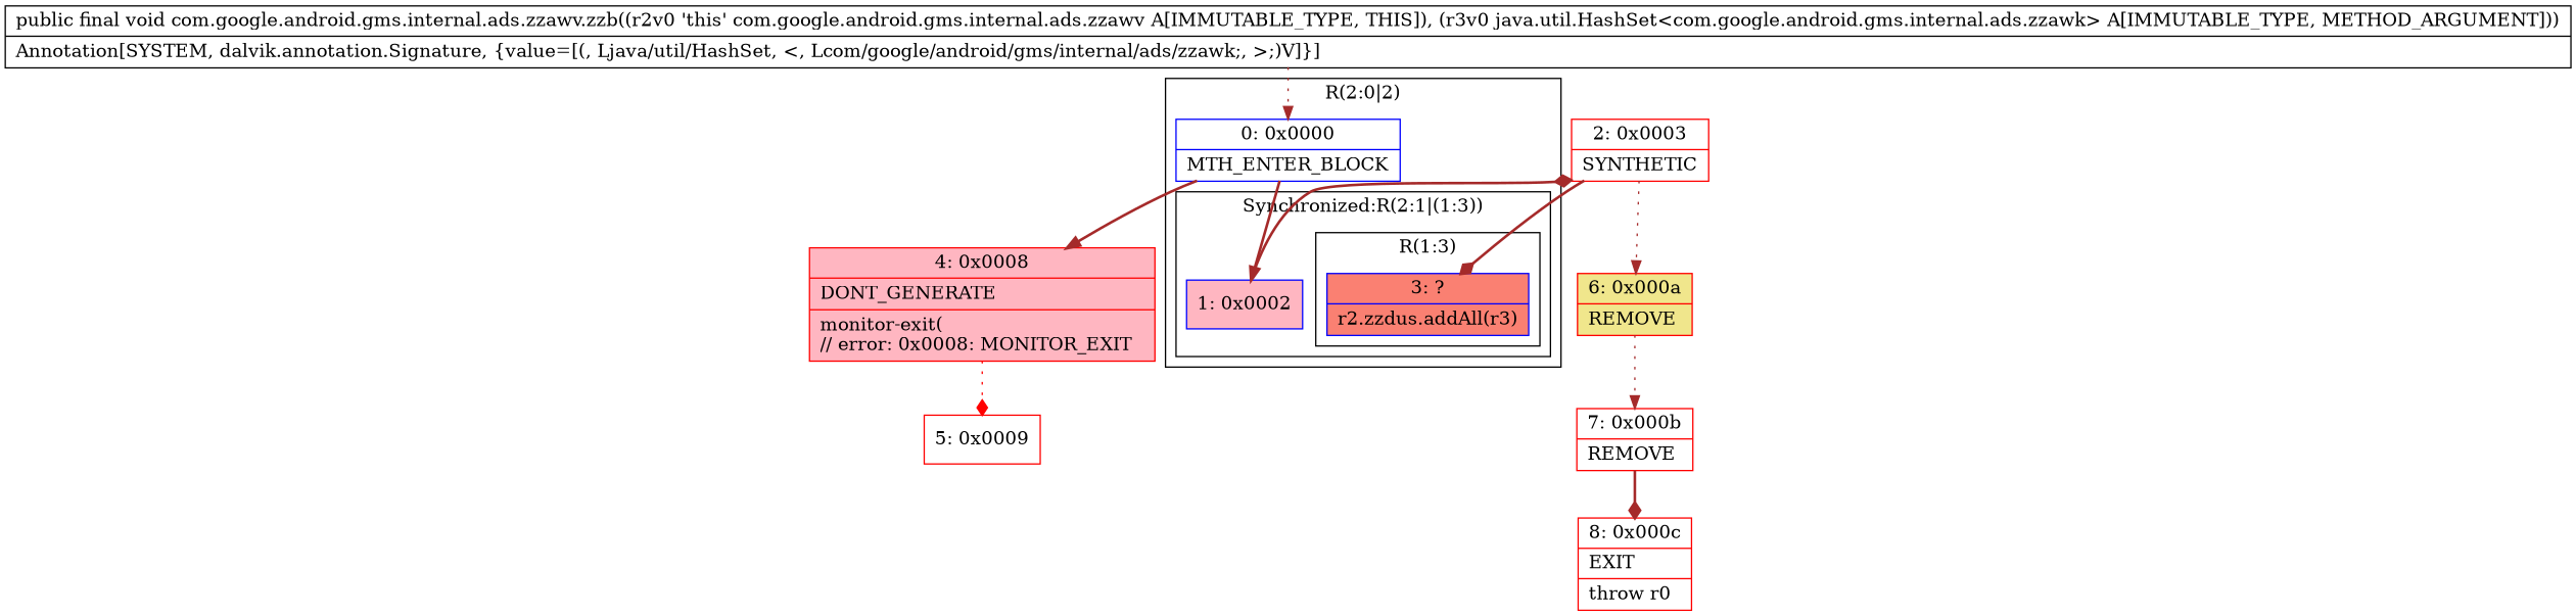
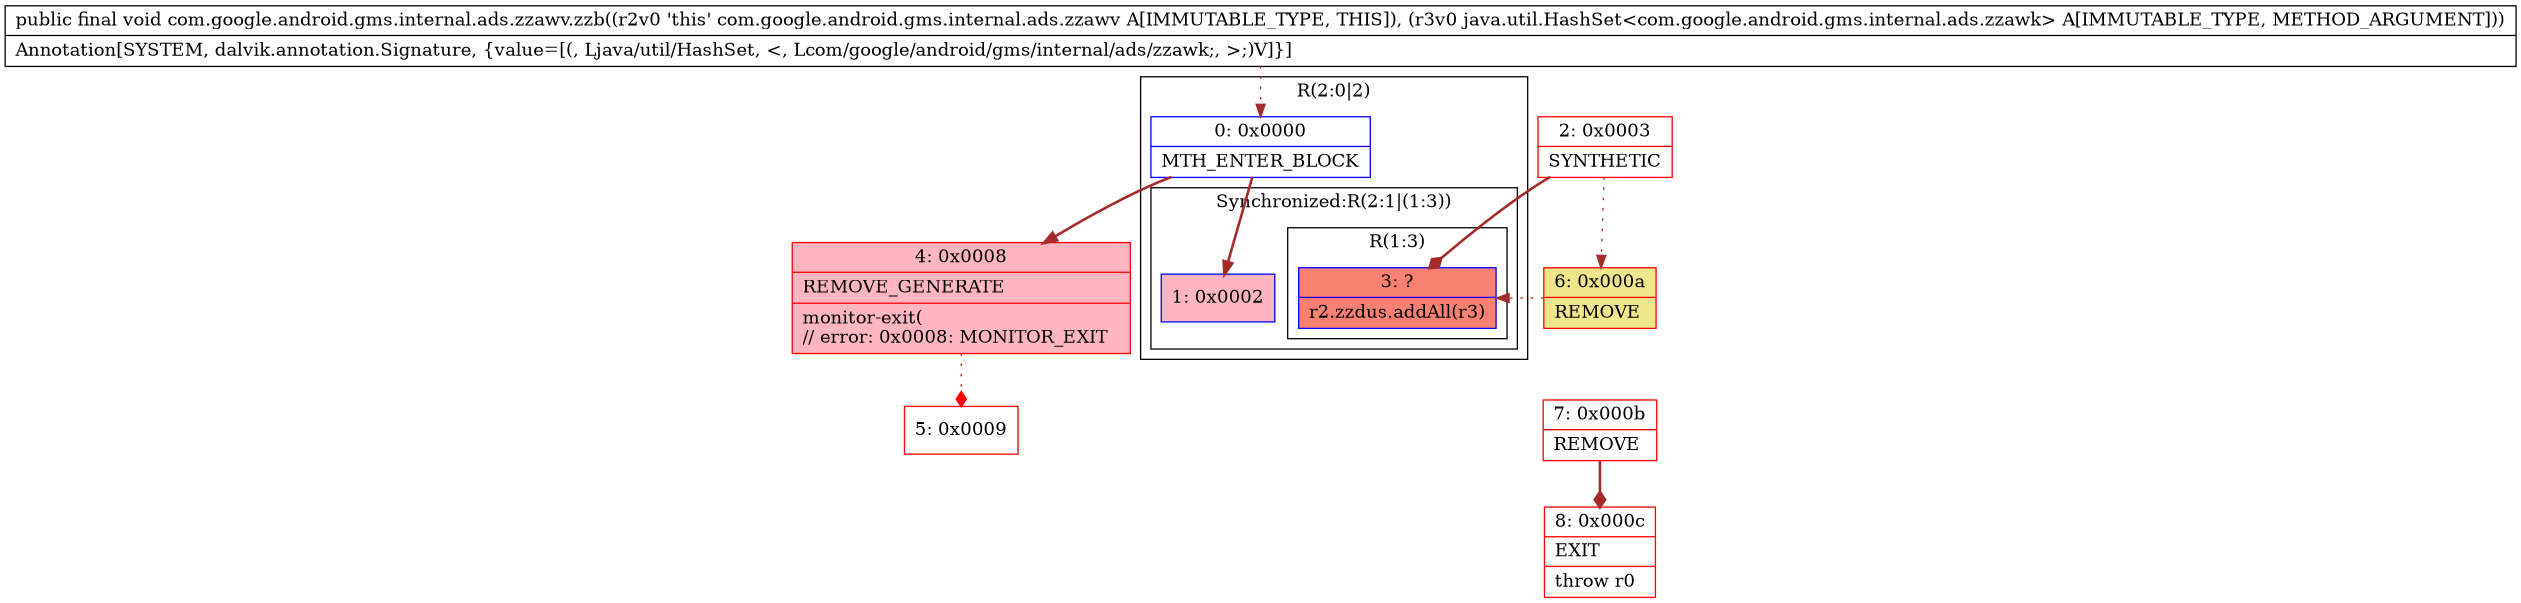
  digraph {
    node [color=red fillcolor=white shape=record style=filled]
    edge [arrowhead=normal color=brown style=bold]
    n1 [color=blue fillcolor=salmon label="{3\:\ ?|r2.zzdus.addAll(r3)\l}"]
    n2 [color=blue fillcolor=lightpink label="{1\:\ 0x0002}"]
    n3 [color=blue label="{0\:\ 0x0000|MTH_ENTER_BLOCK\l}"]
    n4 [label="{2\:\ 0x0003|SYNTHETIC\l}"]
-   n5 [fillcolor=lightpink label="{4\:\ 0x0008|DONT_GENERATE\l|monitor\-exit(\l\/\/ error: 0x0008: MONITOR_EXIT  \l}"]
+   n5 [fillcolor=lightpink label="{4\:\ 0x0008|REMOVE_GENERATE\l|monitor\-exit(\l\/\/ error: 0x0008: MONITOR_EXIT  \l}"]
    n6 [fillcolor=khaki label="{6\:\ 0x000a|REMOVE\l}"]
    n7 [label="{5\:\ 0x0009}"]
    n8 [label="{7\:\ 0x000b|REMOVE\l}"]
    n9 [label="{8\:\ 0x000c|EXIT\l|throw r0\l}"]
    n10 [label="{public final void com.google.android.gms.internal.ads.zzawv.zzb((r2v0 'this' com.google.android.gms.internal.ads.zzawv A[IMMUTABLE_TYPE, THIS]), (r3v0 java.util.HashSet\<com.google.android.gms.internal.ads.zzawk\> A[IMMUTABLE_TYPE, METHOD_ARGUMENT]))  | Annotation[SYSTEM, dalvik.annotation.Signature, \{value=[(, Ljava\/util\/HashSet, \<, Lcom\/google\/android\/gms\/internal\/ads\/zzawk;, \>;)V]\}]\l}" color=""]
    subgraph cluster_1 {
      label="R(2:0|2)"
      n3
      subgraph cluster_2 {
        label="Synchronized:R(2:1|(1:3))"
        n2
        subgraph cluster_3 {
          label="R(1:3)"
          n1
        }
      }
    }
-   n2 -> n4 [arrowhead=diamond]
    n3 -> n2
    n3 -> n5
    n4 -> n1 [arrowhead=diamond]
    n4 -> n6 [style=dotted]
    n5 -> n7 [arrowhead=diamond color=red style=dotted]
-   n6 -> n8 [style=dotted]
+   n6 -> n1 [style=dotted]
    n8 -> n9 [arrowhead=diamond]
    n10 -> n3 [style=dotted]
  }
